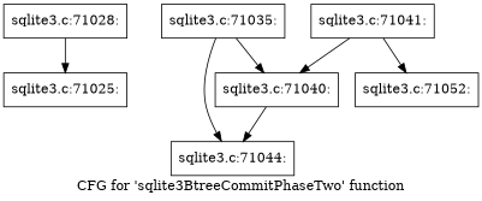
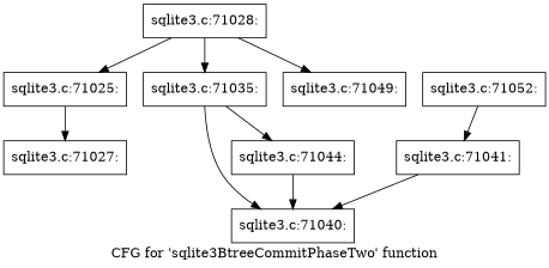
  digraph {
    label="CFG for 'sqlite3BtreeCommitPhaseTwo' function"
    node [shape=record]
    n1 [label="{sqlite3.c:71025:}"]
+   n2 [label="{sqlite3.c:71027:}"]
    n3 [label="{sqlite3.c:71028:}"]
    n4 [label="{sqlite3.c:71035:}"]
+   n5 [label="{sqlite3.c:71049:}"]
    n6 [label="{sqlite3.c:71052:}"]
    n7 [label="{sqlite3.c:71040:}"]
    n8 [label="{sqlite3.c:71044:}"]
    n9 [label="{sqlite3.c:71041:}"]
+   n1 -> n2
    n3 -> n1
+   n3 -> n4
+   n3 -> n5
    n4 -> n7
    n4 -> n8
-   n7 -> n8
-   n9 -> n6
+   n8 -> n7
+   n6 -> n9
    n9 -> n7
  }
